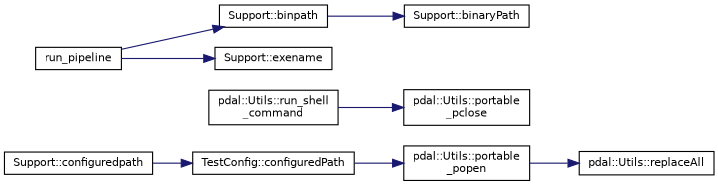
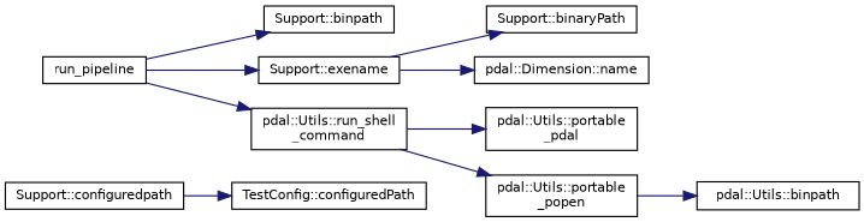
  digraph {
    rankdir=LR
    node [color=black fillcolor=white fontname=Helvetica fontsize=10 shape=record style=filled]
    edge [color=midnightblue fontname=Helvetica fontsize=10 labelfontname=Helvetica labelfontsize=10 style=solid]
    n1 [height=0.2 label=run_pipeline width=0.4]
    n2 [height=0.2 label="Support::binpath" width=0.4]
    n3 [height=0.2 label="Support::exename" width=0.4]
    n4 [height=0.2 label="pdal::Utils::run_shell\l_command" width=0.4]
    n5 [height=0.2 label="Support::binaryPath" width=0.4]
    n6 [height=0.2 label="Support::configuredpath" width=0.4]
    n7 [height=0.2 label="TestConfig::configuredPath" width=0.4]
+   n8 [height=0.2 label="pdal::Dimension::name" width=0.4]
    n9 [height=0.2 label="pdal::Utils::portable\l_popen" width=0.4]
-   n10 [height=0.2 label="pdal::Utils::portable\l_pclose" width=0.4]
-   n11 [height=0.2 label="pdal::Utils::replaceAll" width=0.4]
+   n10 [height=0.2 label="pdal::Utils::portable\l_pdal" width=0.4]
+   n11 [height=0.2 label="pdal::Utils::binpath" width=0.4]
    n1 -> n2
    n1 -> n3
-   n2 -> n5
-   n7 -> n9
+   n1 -> n4
+   n3 -> n5
+   n3 -> n8
+   n4 -> n9
    n4 -> n10
    n6 -> n7
    n9 -> n11
  }
